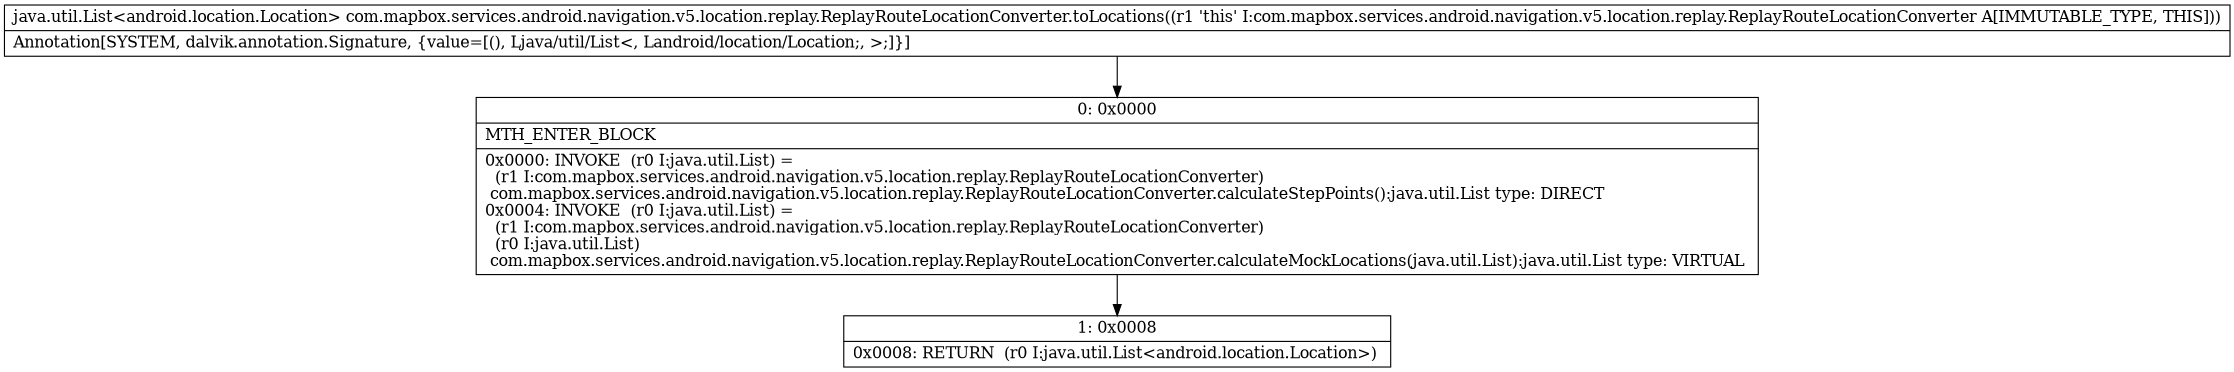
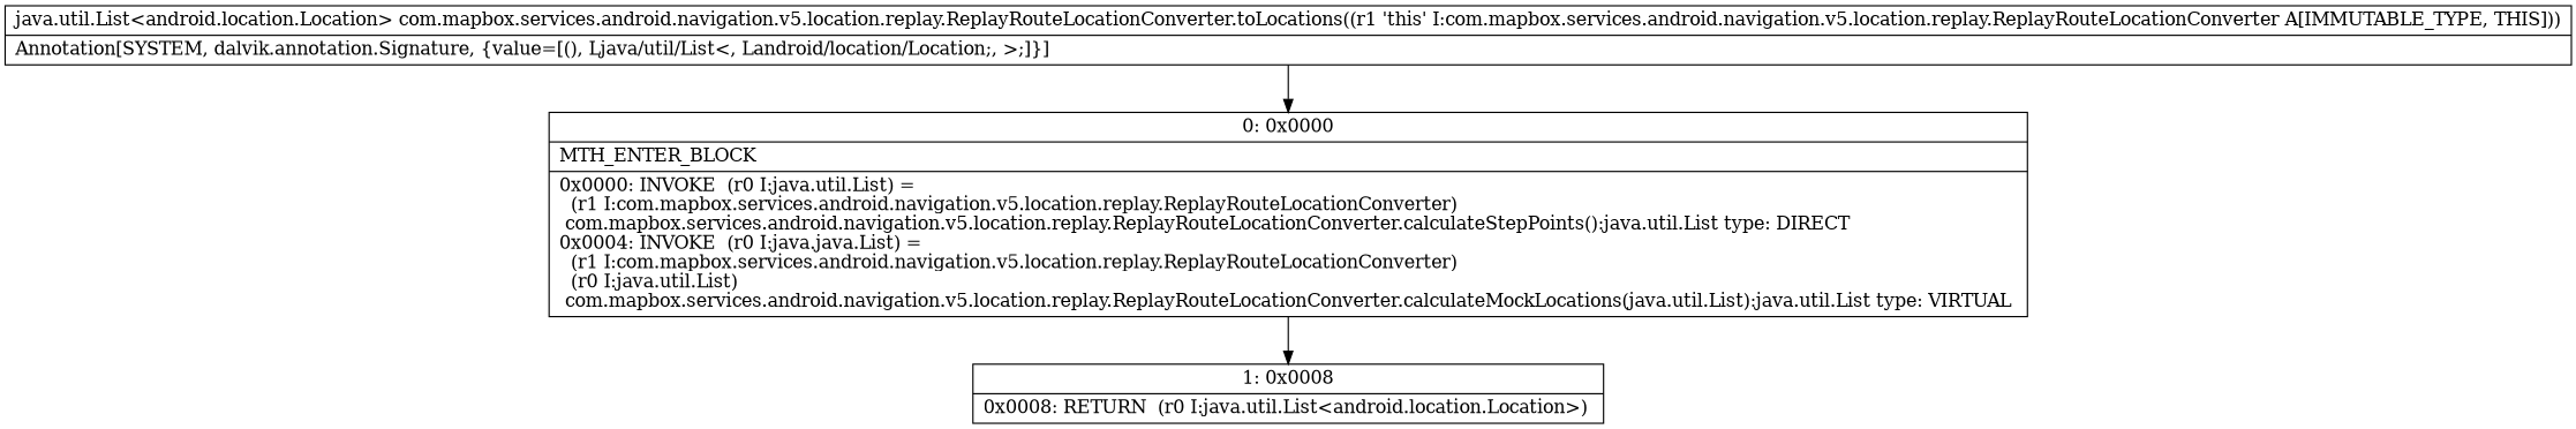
  digraph {
    node [shape=record]
-   n1 [label="{0\:\ 0x0000|MTH_ENTER_BLOCK\l|0x0000: INVOKE  (r0 I:java.util.List) = \l  (r1 I:com.mapbox.services.android.navigation.v5.location.replay.ReplayRouteLocationConverter)\l com.mapbox.services.android.navigation.v5.location.replay.ReplayRouteLocationConverter.calculateStepPoints():java.util.List type: DIRECT \l0x0004: INVOKE  (r0 I:java.util.List) = \l  (r1 I:com.mapbox.services.android.navigation.v5.location.replay.ReplayRouteLocationConverter)\l  (r0 I:java.util.List)\l com.mapbox.services.android.navigation.v5.location.replay.ReplayRouteLocationConverter.calculateMockLocations(java.util.List):java.util.List type: VIRTUAL \l}"]
+   n1 [label="{0\:\ 0x0000|MTH_ENTER_BLOCK\l|0x0000: INVOKE  (r0 I:java.util.List) = \l  (r1 I:com.mapbox.services.android.navigation.v5.location.replay.ReplayRouteLocationConverter)\l com.mapbox.services.android.navigation.v5.location.replay.ReplayRouteLocationConverter.calculateStepPoints():java.util.List type: DIRECT \l0x0004: INVOKE  (r0 I:java.java.List) = \l  (r1 I:com.mapbox.services.android.navigation.v5.location.replay.ReplayRouteLocationConverter)\l  (r0 I:java.util.List)\l com.mapbox.services.android.navigation.v5.location.replay.ReplayRouteLocationConverter.calculateMockLocations(java.util.List):java.util.List type: VIRTUAL \l}"]
    n2 [label="{1\:\ 0x0008|0x0008: RETURN  (r0 I:java.util.List\<android.location.Location\>) \l}"]
    n3 [label="{java.util.List\<android.location.Location\> com.mapbox.services.android.navigation.v5.location.replay.ReplayRouteLocationConverter.toLocations((r1 'this' I:com.mapbox.services.android.navigation.v5.location.replay.ReplayRouteLocationConverter A[IMMUTABLE_TYPE, THIS]))  | Annotation[SYSTEM, dalvik.annotation.Signature, \{value=[(), Ljava\/util\/List\<, Landroid\/location\/Location;, \>;]\}]\l}"]
    n1 -> n2
    n3 -> n1
  }
